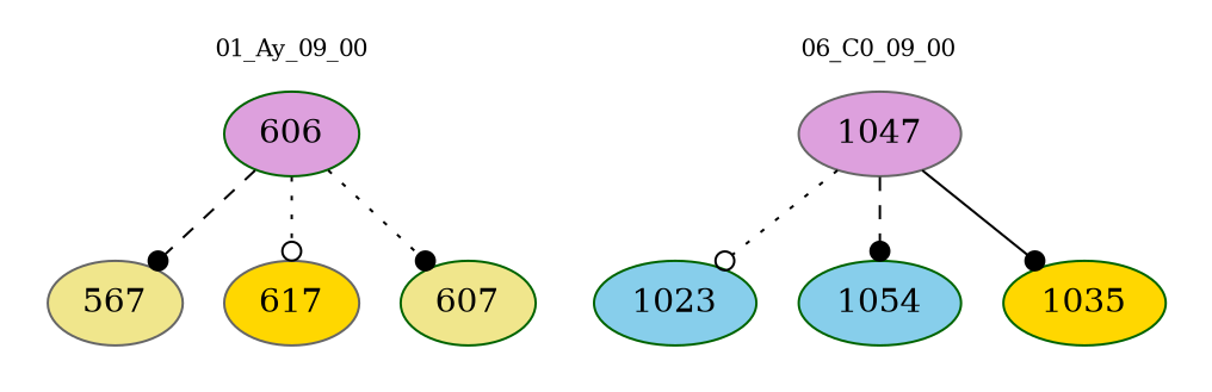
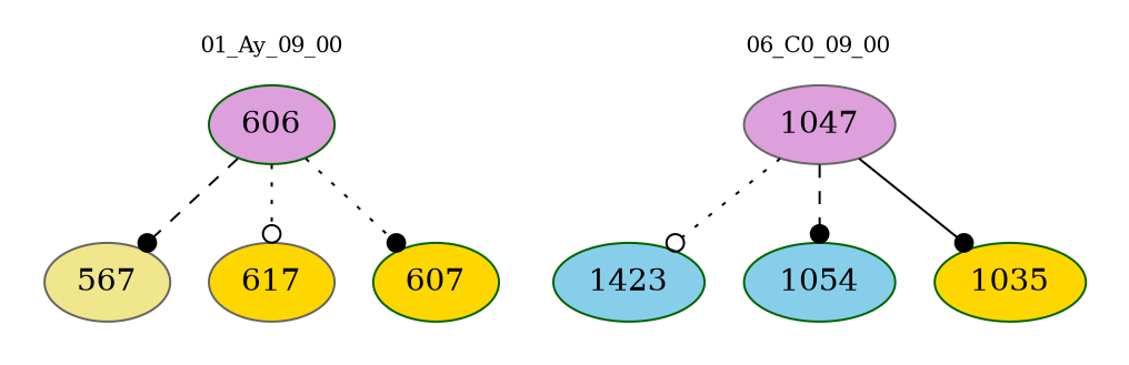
  digraph {
    node [color=darkgreen fillcolor=plum style=filled]
    edge [arrowhead=dot color=black style=dotted]
    n1 [label=606]
    n2 [color=gray40 fillcolor=khaki label=567]
    n3 [color=gray40 fillcolor=gold label=617]
-   n4 [fillcolor=khaki label=607]
+   n4 [fillcolor=gold label=607]
    n5 [color=gray40 label=1047]
-   n6 [fillcolor=skyblue label=1023]
+   n6 [fillcolor=skyblue label=1423]
    n7 [fillcolor=skyblue label=1054]
    n8 [fillcolor=gold label=1035]
    subgraph cluster_1 {
      color=white
      fontsize=10
      label="01_Ay_09_00"
      n1
      n2
      n3
      n4
    }
    subgraph cluster_2 {
      color=white
      fontsize=10
      label="06_C0_09_00"
      n5
      n6
      n7
      n8
    }
    n1 -> n2 [style=dashed]
    n1 -> n3 [arrowhead=odot]
    n1 -> n4
    n5 -> n6 [arrowhead=odot]
    n5 -> n7 [style=dashed]
    n5 -> n8 [style=solid]
  }
